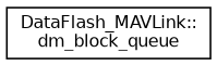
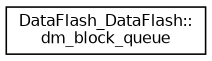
  digraph {
    rankdir=LR
-   n1 [color=black fillcolor=white fontname=Helvetica fontsize=10 height=0.2 label="DataFlash_MAVLink::\ldm_block_queue" shape=record style=filled width=0.4]
+   n1 [color=black fillcolor=white fontname=Helvetica fontsize=10 height=0.2 label="DataFlash_DataFlash::\ldm_block_queue" shape=record style=filled width=0.4]
  }
